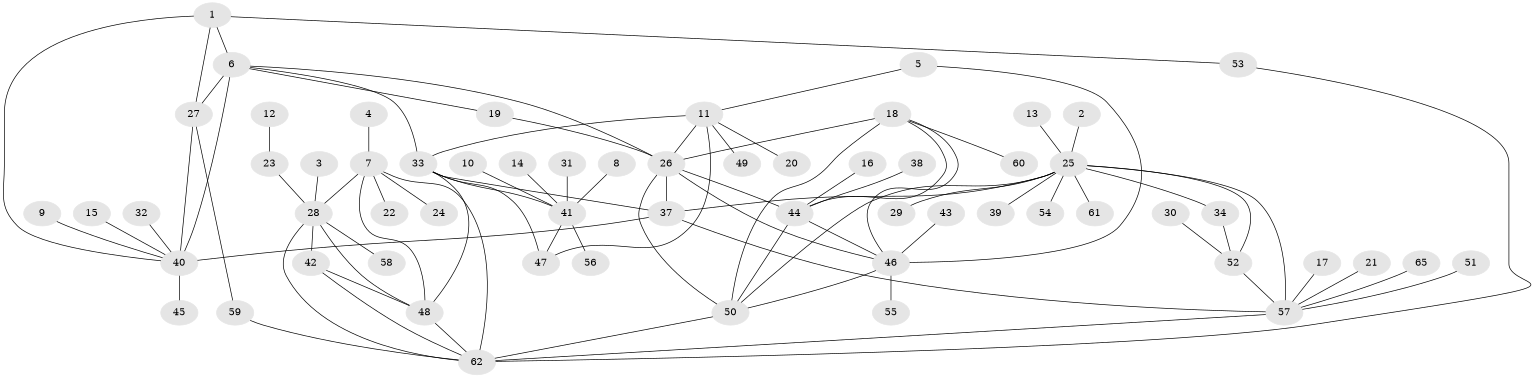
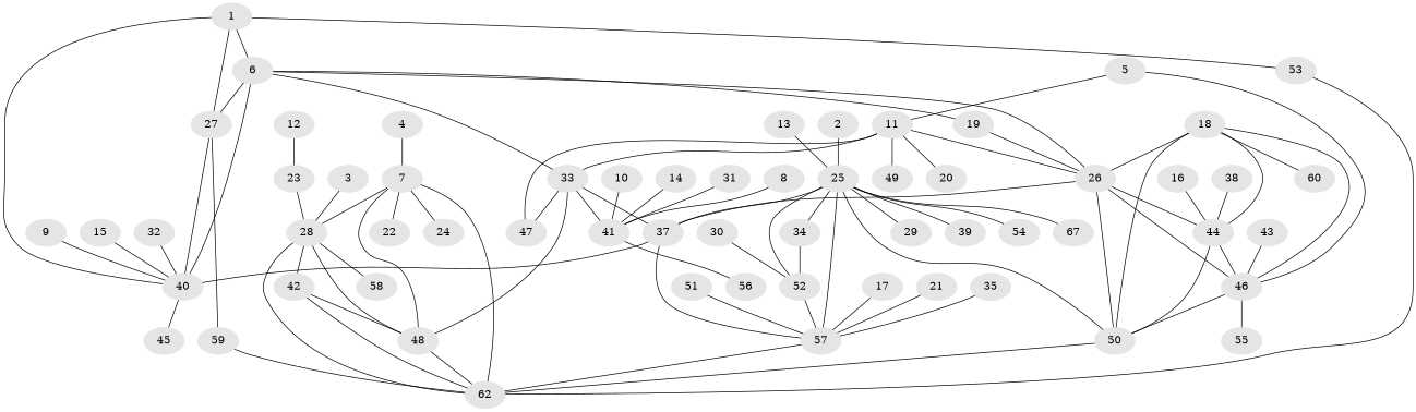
  graph {
    node [color=gray90 style=filled]
    edge [weight=1.0]
    1
    6
    27
    40
    53
    19
    26
    33
    59
    45
    62
    2
    25
    57
    50
    29
    34
    37
    39
    52
    54
-   61
+   61 [label=67]
    3
    28
    42
    48
    58
    4
    7
    22
    24
    5
    11
    46
    20
    47
    49
    55
    44
    41
    8
    56
    9
    10
    12
    23
    13
    14
    15
    16
    17
    18
    60
    21
    30
    31
    32
-   35 [label=65]
+   35
    38
    43
    51
    1 -- 6 [weight=2.0]
    1 -- 27
    1 -- 40 [weight=2.0]
    1 -- 53
    6 -- 27 [weight=2.0]
    6 -- 40 [weight=4.0]
    6 -- 19
    6 -- 26
    6 -- 33
    27 -- 40 [weight=2.0]
    27 -- 59
    40 -- 45
    53 -- 62
    19 -- 26
    26 -- 50 [weight=2.0]
    26 -- 37
    26 -- 46 [weight=2.0]
    26 -- 44 [weight=2.0]
    33 -- 37
    33 -- 48
    33 -- 47 [weight=2.0]
    33 -- 41 [weight=2.0]
    59 -- 62
    2 -- 25
    25 -- 57 [weight=2.0]
    25 -- 50
    25 -- 29
    25 -- 34
    25 -- 37 [weight=4.0]
    25 -- 39
    25 -- 52 [weight=2.0]
    25 -- 54
    25 -- 61
    57 -- 62
    50 -- 62
    34 -- 52 [weight=2.0]
    37 -- 40
    37 -- 57 [weight=2.0]
    52 -- 57
    3 -- 28
    28 -- 62
    28 -- 42
    28 -- 48
    28 -- 58
    42 -- 62
    42 -- 48
    48 -- 62
    4 -- 7
    7 -- 62 [weight=2.0]
    7 -- 28 [weight=2.0]
    7 -- 48 [weight=2.0]
    7 -- 22
    7 -- 24
    5 -- 11
    5 -- 46
    11 -- 26
    11 -- 33
    11 -- 20
    11 -- 47 [weight=2.0]
    11 -- 49
    46 -- 50
    46 -- 55
    44 -- 50
    44 -- 46
-   41 -- 47 [weight=4.0]
    41 -- 56
    8 -- 41
    9 -- 40
    10 -- 41
    12 -- 23
    23 -- 28
    13 -- 25
    14 -- 41
    15 -- 40
    16 -- 44
    17 -- 57
    18 -- 26 [weight=2.0]
    18 -- 50
    18 -- 46
    18 -- 44
    18 -- 60
    21 -- 57
    30 -- 52
    31 -- 41
    32 -- 40
    35 -- 57
    38 -- 44
    43 -- 46
    51 -- 57
  }
